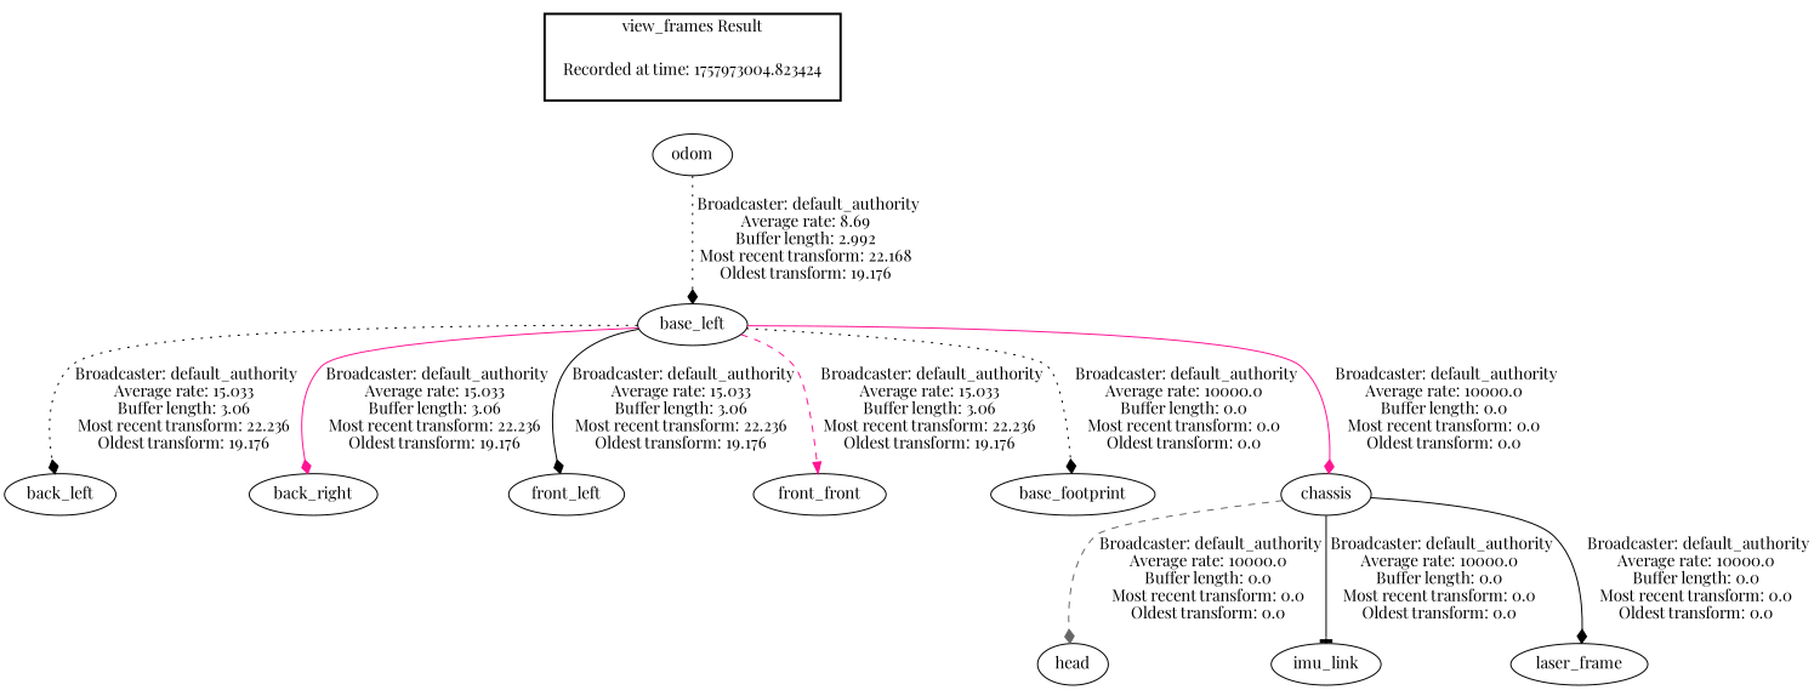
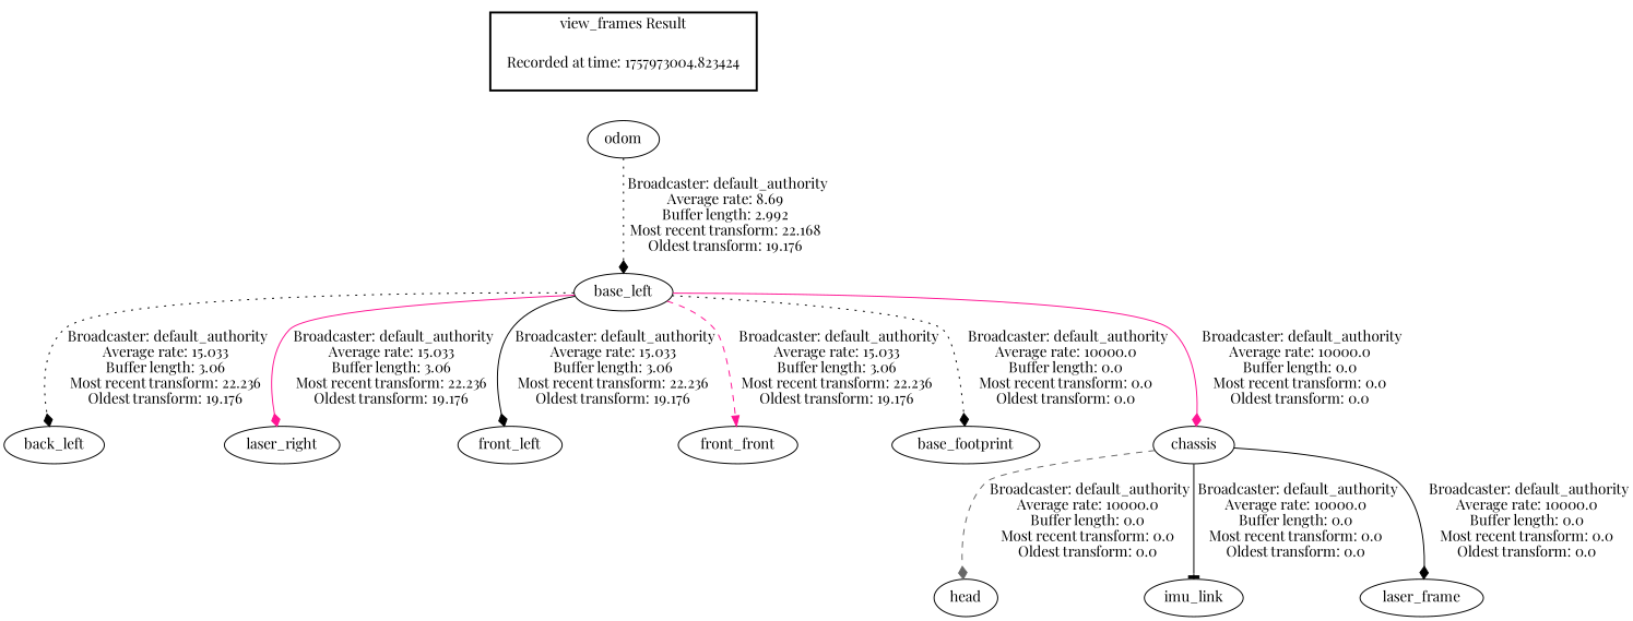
  digraph {
    fontname="Playfair Display"
    node [fontname="Playfair Display"]
    edge [fontname="Playfair Display" style=solid arrowhead=diamond color=black]
    "Recorded at time: 1757973004.823424" [shape=plaintext]
    odom
    n3 [label=base_left]
    back_left
-   back_right
+   back_right [label=laser_right]
    front_left
    n7 [label=front_front]
    base_footprint
    chassis
    head
    imu_link
    laser_frame
    subgraph cluster_1 {
      color=black
      label="view_frames Result"
      style=bold
      "Recorded at time: 1757973004.823424"
    }
    "Recorded at time: 1757973004.823424" -> odom [style=invis arrowhead="" color=""]
    odom -> n3 [label=" Broadcaster: default_authority\nAverage rate: 8.69\nBuffer length: 2.992\nMost recent transform: 22.168\nOldest transform: 19.176\n" style=dotted]
    n3 -> back_left [label=" Broadcaster: default_authority\nAverage rate: 15.033\nBuffer length: 3.06\nMost recent transform: 22.236\nOldest transform: 19.176\n" style=dotted]
    n3 -> back_right [color=deeppink label=" Broadcaster: default_authority\nAverage rate: 15.033\nBuffer length: 3.06\nMost recent transform: 22.236\nOldest transform: 19.176\n"]
    n3 -> front_left [label=" Broadcaster: default_authority\nAverage rate: 15.033\nBuffer length: 3.06\nMost recent transform: 22.236\nOldest transform: 19.176\n"]
    n3 -> n7 [arrowhead=normal color=deeppink label=" Broadcaster: default_authority\nAverage rate: 15.033\nBuffer length: 3.06\nMost recent transform: 22.236\nOldest transform: 19.176\n" style=dashed]
    n3 -> base_footprint [label=" Broadcaster: default_authority\nAverage rate: 10000.0\nBuffer length: 0.0\nMost recent transform: 0.0\nOldest transform: 0.0\n" style=dotted]
    n3 -> chassis [color=deeppink label=" Broadcaster: default_authority\nAverage rate: 10000.0\nBuffer length: 0.0\nMost recent transform: 0.0\nOldest transform: 0.0\n"]
    chassis -> head [color=gray40 label=" Broadcaster: default_authority\nAverage rate: 10000.0\nBuffer length: 0.0\nMost recent transform: 0.0\nOldest transform: 0.0\n" style=dashed]
    chassis -> imu_link [arrowhead=tee label=" Broadcaster: default_authority\nAverage rate: 10000.0\nBuffer length: 0.0\nMost recent transform: 0.0\nOldest transform: 0.0\n"]
    chassis -> laser_frame [label=" Broadcaster: default_authority\nAverage rate: 10000.0\nBuffer length: 0.0\nMost recent transform: 0.0\nOldest transform: 0.0\n"]
  }
